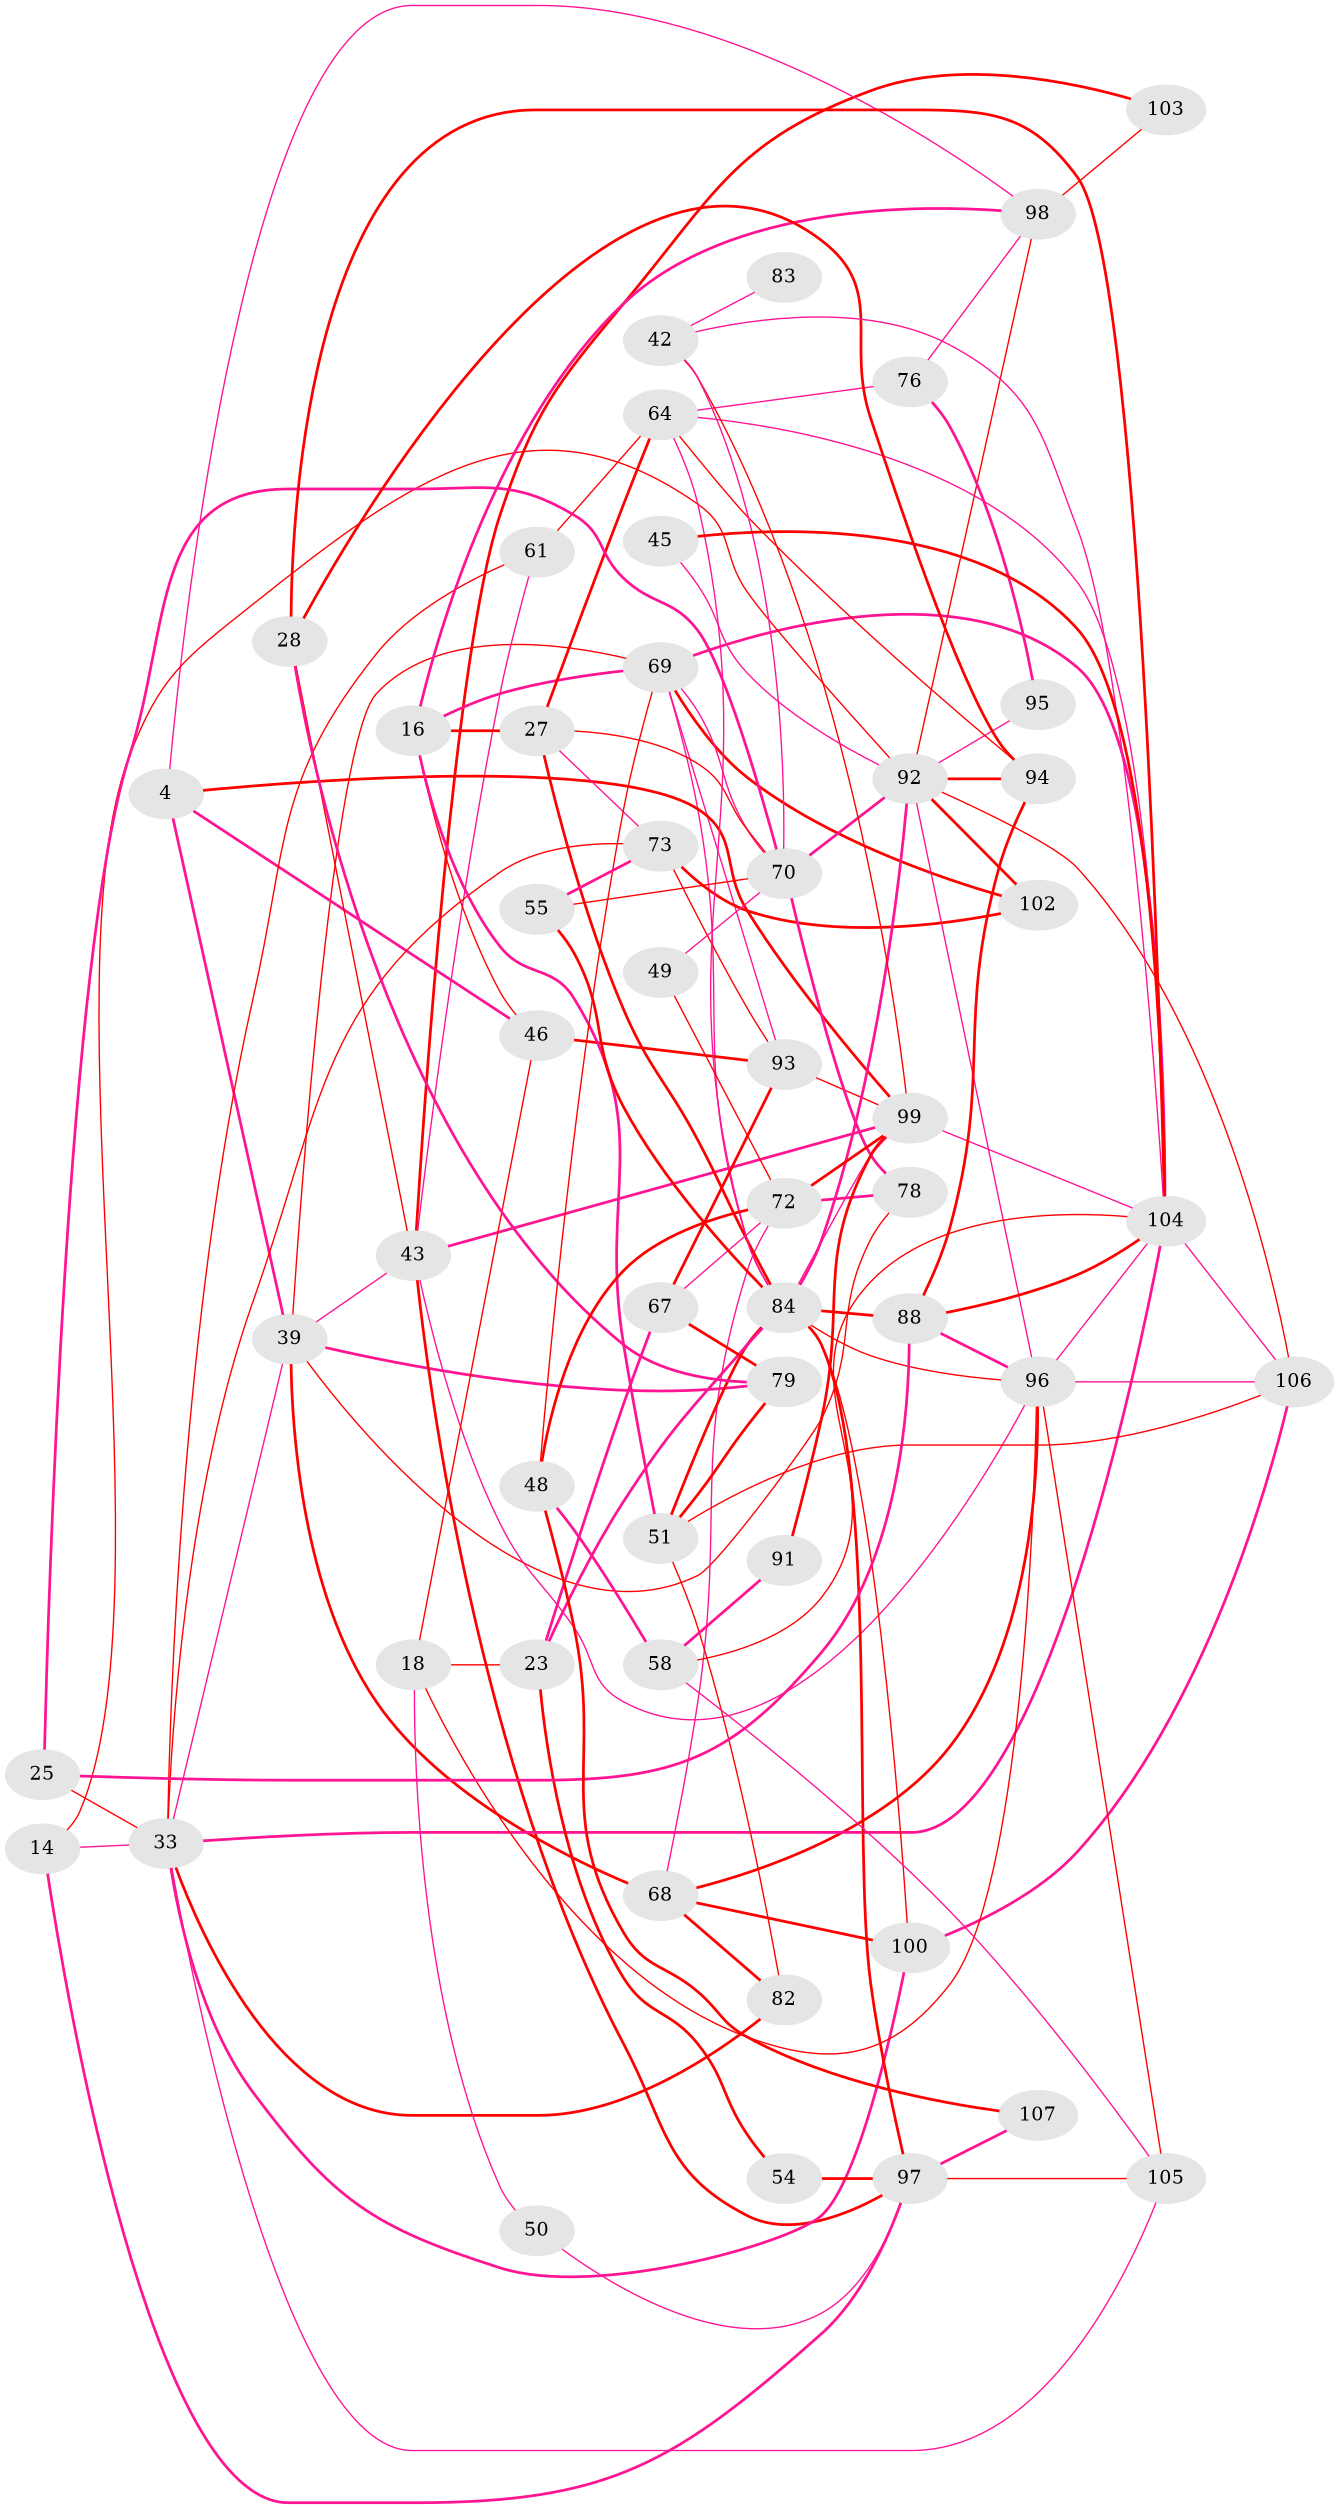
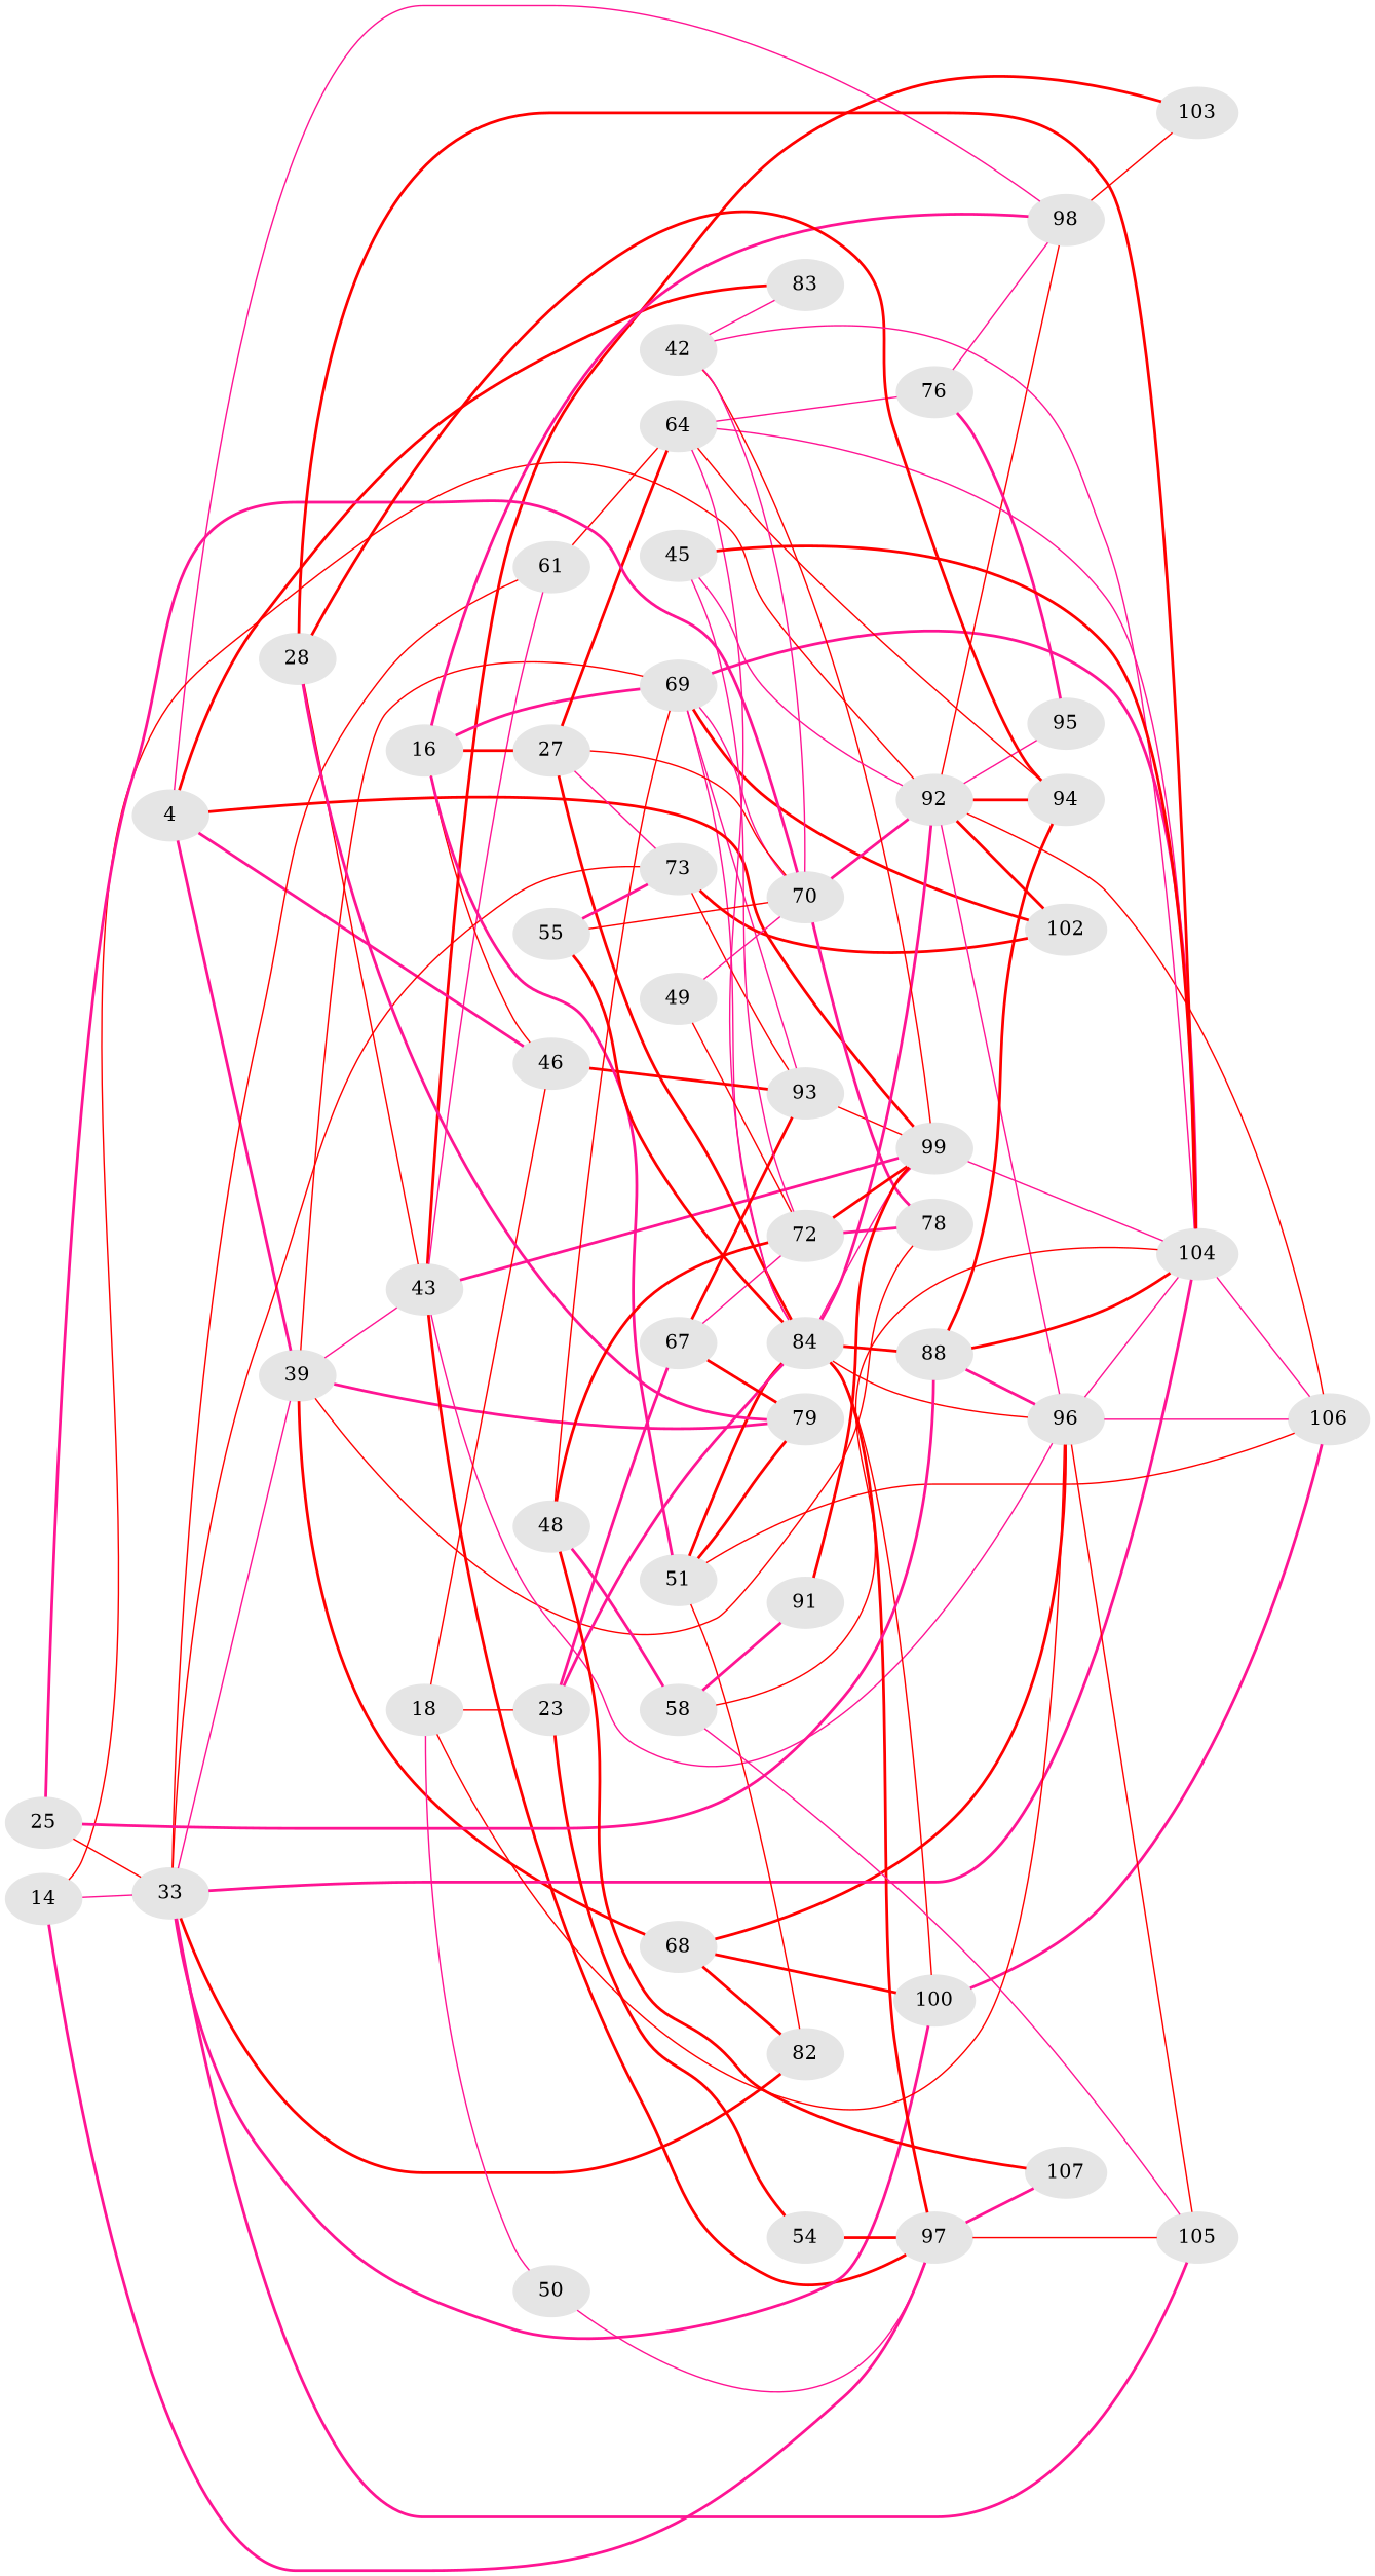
  graph {
    rankdir=LR
    node [color=gray90 style=filled]
    edge [color=red style=bold]
    39 [super="+31"]
    69 [super="+24+17+44"]
    43 [super="+13+34"]
    79
    68 [super="+10"]
    78
    4
    46
    83
    98
    99 [super="+19+71+77"]
    93 [super="+75"]
    103
    104 [super="+53+101+87"]
    33 [super="+22"]
    73 [super="+21"]
    61
    82 [super="+2"]
    100
    105 [super="+90"]
    14
    92 [super="+40+89"]
    97 [super="+36"]
    96 [super="+35+26+81+65"]
    94 [super="+41"]
    106 [super="+86"]
    102
    95
    107
    16
    27
    51 [super="+32"]
    84 [super="+80"]
    70 [super="+57"]
    64 [super="+60"]
    23 [super="+12"]
    54
    67
    18
    50
    72 [super="+20+66"]
    88
    25
    76
    28 [super="+11"]
    42
    45
    48 [super="+37"]
    58 [super="+52"]
    91
    49
    55 [super="+7"]
    39 -- 69 [style=solid]
    39 -- 43 [color=deeppink style=solid]
    39 -- 79 [color=deeppink]
    39 -- 68
    39 -- 78 [style=solid]
    69 -- 93 [color=deeppink style=solid]
    69 -- 104 [color=deeppink]
    69 -- 102
    69 -- 84 [color=deeppink style=solid weight=3]
    69 -- 70 [color=deeppink style=solid weight=2]
    43 -- 99 [color=deeppink weight=2]
    43 -- 103
    43 -- 61 [color=deeppink style=solid]
    43 -- 97
    43 -- 96 [color=deeppink style=solid weight=4]
    68 -- 82
    68 -- 100
    68 -- 96 [weight=2]
-   68 -- 72 [color=deeppink style=solid]
+   45 -- 72 [color=deeppink style=solid]
    4 -- 39 [color=deeppink weight=2]
    4 -- 46 [color=deeppink]
+   4 -- 83
    4 -- 98 [color=deeppink style=solid]
    4 -- 99 [weight=2]
    46 -- 93
    98 -- 103 [style=solid]
    99 -- 104 [color=deeppink style=solid weight=2]
    93 -- 99 [style=solid weight=2]
    104 -- 106 [color=deeppink style=solid weight=2]
    33 -- 39 [color=deeppink style=solid]
    33 -- 104 [color=deeppink weight=2]
    33 -- 73 [style=solid]
    33 -- 61 [style=solid]
    33 -- 82
    33 -- 100 [color=deeppink]
-   33 -- 105 [color=deeppink style=solid weight=2]
+   33 -- 105 [color=deeppink weight=2]
    73 -- 93 [style=solid]
    73 -- 102
    61 -- 64 [style=solid]
    100 -- 106 [color=deeppink]
    14 -- 33 [color=deeppink style=solid]
    14 -- 92 [style=solid]
    14 -- 97 [color=deeppink]
    92 -- 98 [style=solid]
    92 -- 96 [color=deeppink style=solid weight=3]
    92 -- 94
    92 -- 106 [style=solid]
    92 -- 102
    92 -- 95 [color=deeppink style=solid]
    97 -- 105 [style=solid]
    97 -- 107 [color=deeppink]
    96 -- 104 [color=deeppink style=solid]
    96 -- 105 [style=solid]
    96 -- 106 [color=deeppink style=solid weight=2]
    16 -- 69 [color=deeppink]
    16 -- 46 [style=solid]
    16 -- 98 [color=deeppink]
    16 -- 27
    16 -- 51 [color=deeppink]
    27 -- 73 [color=deeppink style=solid weight=2]
    27 -- 84
    27 -- 70 [style=solid]
    27 -- 64
    51 -- 79 [weight=2]
    51 -- 82 [style=solid]
    51 -- 106 [style=solid]
    51 -- 84
    84 -- 99 [color=deeppink style=solid]
    84 -- 100 [style=solid]
    84 -- 92 [color=deeppink]
    84 -- 97
    84 -- 96 [style=solid weight=4]
    84 -- 88
    70 -- 78 [color=deeppink]
    70 -- 92 [color=deeppink]
    64 -- 104 [color=deeppink style=solid]
    64 -- 94 [style=solid]
    64 -- 84 [color=deeppink style=solid]
    64 -- 76 [color=deeppink style=solid]
    23 -- 84 [color=deeppink]
    23 -- 54 [weight=2]
    23 -- 67 [color=deeppink]
    54 -- 97 [weight=2]
    67 -- 79
    67 -- 93
    67 -- 72 [color=deeppink style=solid]
    18 -- 46 [style=solid]
    18 -- 96 [style=solid]
    18 -- 23 [style=solid]
    18 -- 50 [color=deeppink style=solid]
    50 -- 97 [color=deeppink style=solid]
    72 -- 78 [color=deeppink]
    72 -- 99 [weight=2]
    88 -- 104 [weight=2]
    88 -- 96 [color=deeppink]
    88 -- 94
    25 -- 33 [style=solid]
    25 -- 70 [color=deeppink]
    25 -- 88 [color=deeppink]
    76 -- 98 [color=deeppink style=solid]
    76 -- 95 [color=deeppink]
    28 -- 43 [style=solid weight=2]
    28 -- 79 [color=deeppink]
    28 -- 104 [weight=2]
    28 -- 94
    42 -- 83 [color=deeppink style=solid]
    42 -- 99 [style=solid]
    42 -- 104 [color=deeppink style=solid]
    42 -- 70 [color=deeppink style=solid]
    45 -- 104
    45 -- 92 [color=deeppink style=solid]
    48 -- 69 [style=solid weight=3]
    48 -- 107
    48 -- 72
    48 -- 58 [color=deeppink]
    58 -- 104 [style=solid]
    58 -- 105 [color=deeppink style=solid]
    58 -- 91 [color=deeppink]
    91 -- 99
    49 -- 70 [color=deeppink style=solid]
    49 -- 72 [style=solid]
    55 -- 73 [color=deeppink]
    55 -- 84
    55 -- 70 [style=solid]
  }
